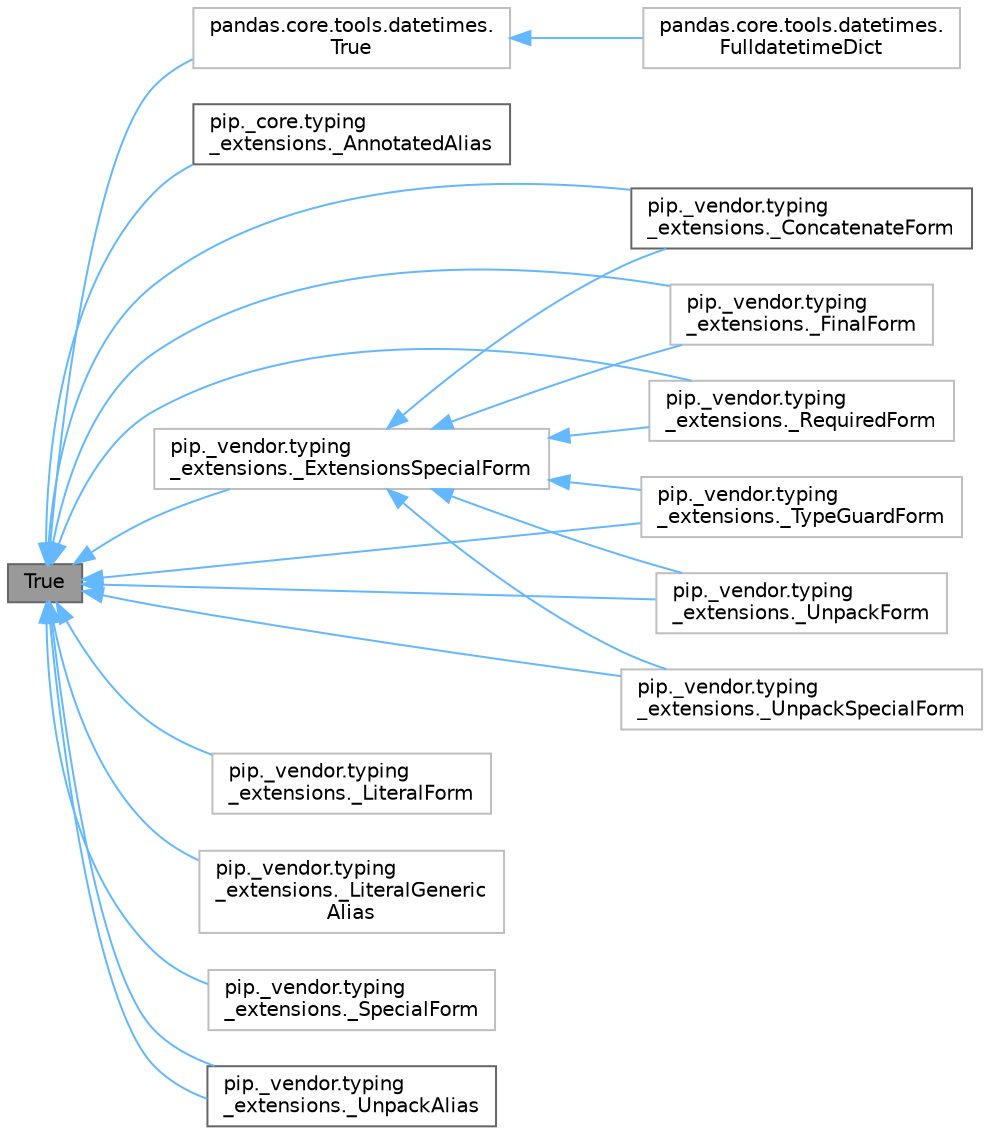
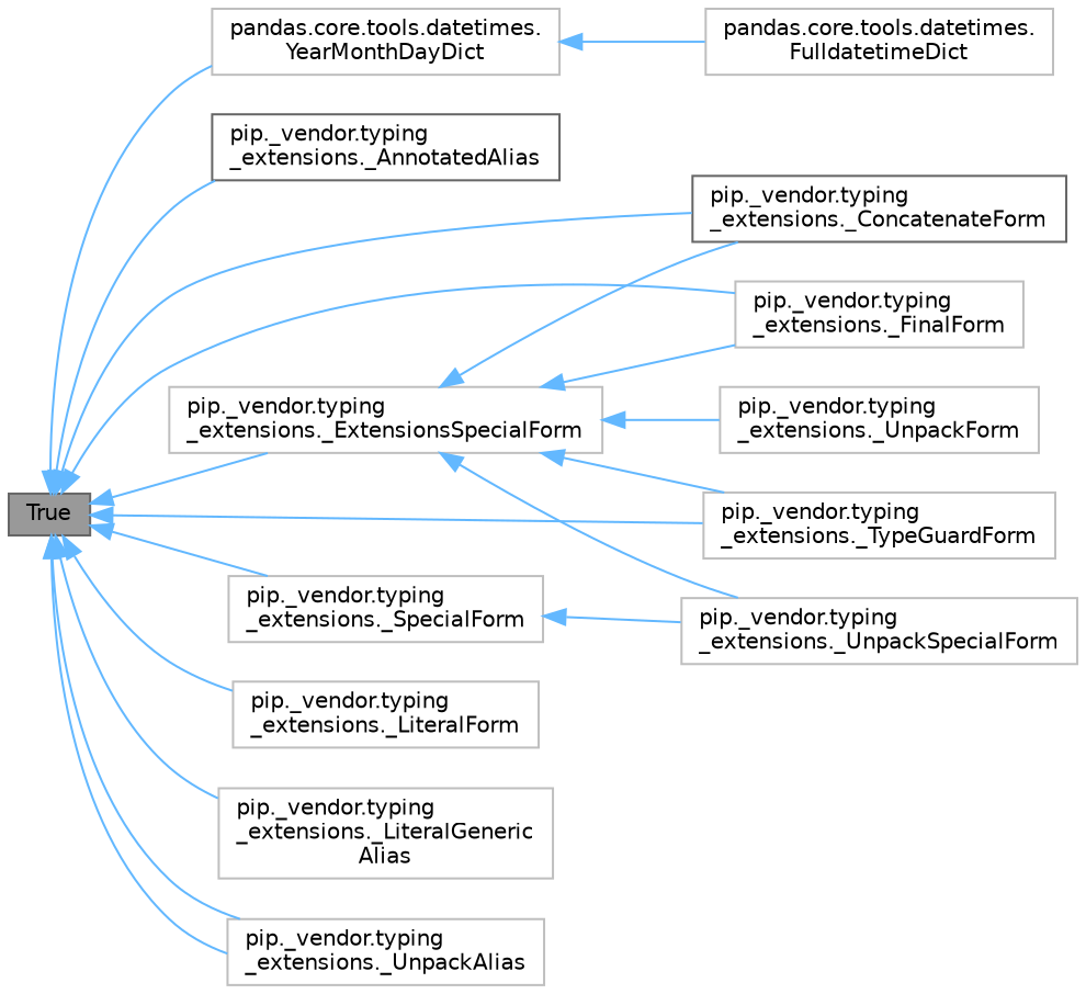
  digraph {
    rankdir=LR
    node [color=grey75 fillcolor=white fontname=Helvetica fontsize=10 shape=box style=filled]
    edge [color=steelblue1 dir=back fontname=Helvetica fontsize=10 labelfontname=Helvetica labelfontsize=10 style=solid]
    n1 [color=gray40 fillcolor=grey60 fontcolor=black height=0.2 label=True width=0.4]
-   n2 [height=0.2 label="pandas.core.tools.datetimes.\lTrue" width=0.4]
-   n3 [color=gray40 height=0.2 label="pip._core.typing\l_extensions._AnnotatedAlias" width=0.4]
+   n2 [height=0.2 label="pandas.core.tools.datetimes.\lYearMonthDayDict" width=0.4]
+   n3 [color=gray40 height=0.2 label="pip._vendor.typing\l_extensions._AnnotatedAlias" width=0.4]
    n4 [color=gray40 height=0.2 label="pip._vendor.typing\l_extensions._ConcatenateForm" width=0.4]
    n5 [height=0.2 label="pip._vendor.typing\l_extensions._ExtensionsSpecialForm" width=0.4]
    n6 [height=0.2 label="pip._vendor.typing\l_extensions._FinalForm" width=0.4]
    n7 [height=0.2 label="pip._vendor.typing\l_extensions._LiteralForm" width=0.4]
-   n8 [height=0.2 label="pip._vendor.typing\l_extensions._RequiredForm" width=0.4]
    n9 [height=0.2 label="pip._vendor.typing\l_extensions._TypeGuardForm" width=0.4]
    n10 [height=0.2 label="pip._vendor.typing\l_extensions._UnpackForm" width=0.4]
    n11 [height=0.2 label="pip._vendor.typing\l_extensions._UnpackSpecialForm" width=0.4]
    n12 [height=0.2 label="pip._vendor.typing\l_extensions._LiteralGeneric\lAlias" width=0.4]
    n13 [height=0.2 label="pip._vendor.typing\l_extensions._SpecialForm" width=0.4]
-   n14 [color=gray40 height=0.2 label="pip._vendor.typing\l_extensions._UnpackAlias" width=0.4]
+   n14 [height=0.2 label="pip._vendor.typing\l_extensions._UnpackAlias" width=0.4]
    n15 [height=0.2 label="pandas.core.tools.datetimes.\lFulldatetimeDict" width=0.4]
    n1 -> n2
    n1 -> n3
    n1 -> n4
    n1 -> n5
    n1 -> n6
    n1 -> n7
-   n1 -> n8
    n1 -> n9
-   n1 -> n10
-   n1 -> n11
+   n13 -> n11
    n1 -> n12
    n1 -> n13
    n1 -> n14
    n1 -> n14
    n2 -> n15
    n5 -> n4
    n5 -> n6
-   n5 -> n8
    n5 -> n9
    n5 -> n10
    n5 -> n11
  }
